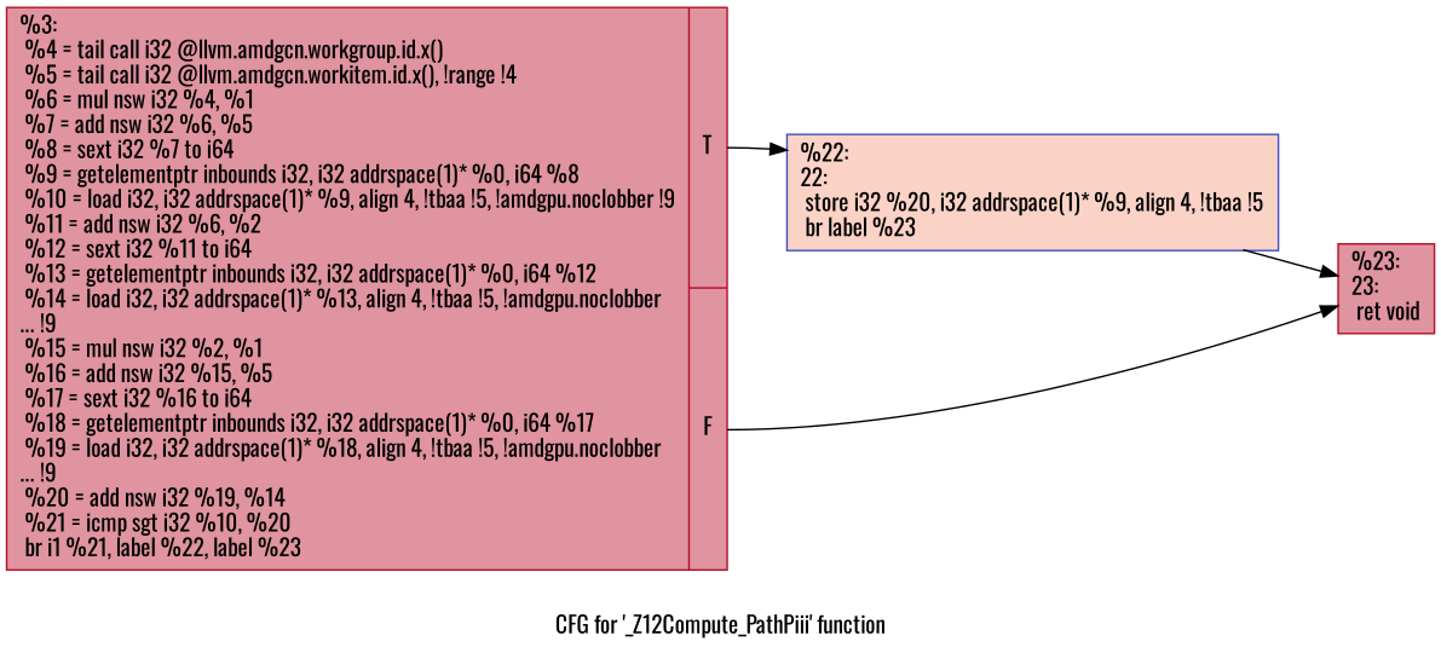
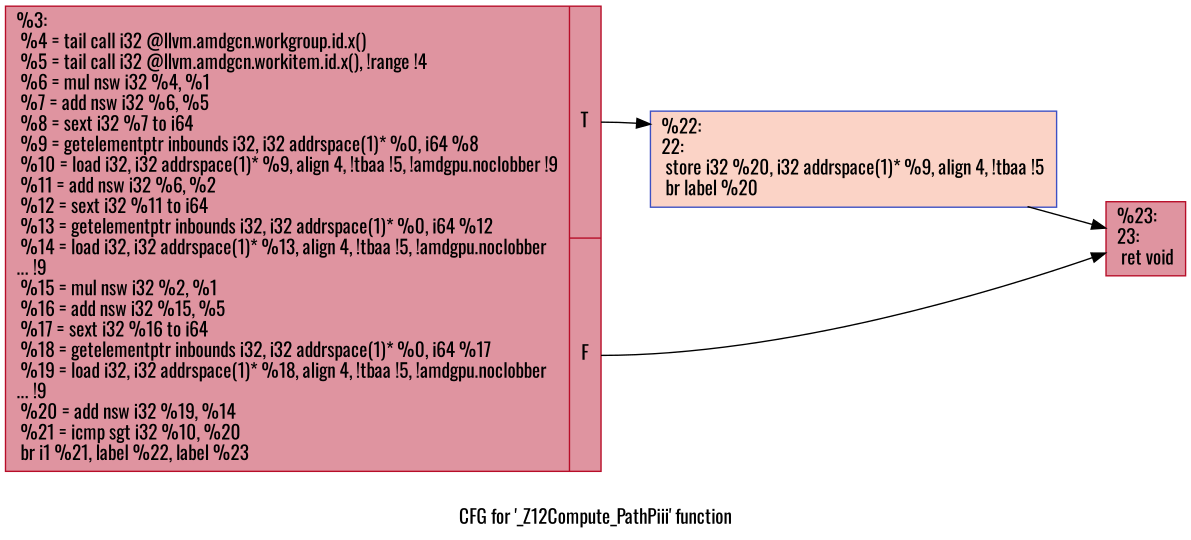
  digraph {
    label="CFG for '_Z12Compute_PathPiii' function"
    rankdir=LR
    fontname=Oswald
    node [color="#b70d28ff" fillcolor="#b70d2870" shape=record style=filled fontname=Oswald]
    edge [fontname=Oswald]
    n1 [label="{%3:\l  %4 = tail call i32 @llvm.amdgcn.workgroup.id.x()\l  %5 = tail call i32 @llvm.amdgcn.workitem.id.x(), !range !4\l  %6 = mul nsw i32 %4, %1\l  %7 = add nsw i32 %6, %5\l  %8 = sext i32 %7 to i64\l  %9 = getelementptr inbounds i32, i32 addrspace(1)* %0, i64 %8\l  %10 = load i32, i32 addrspace(1)* %9, align 4, !tbaa !5, !amdgpu.noclobber !9\l  %11 = add nsw i32 %6, %2\l  %12 = sext i32 %11 to i64\l  %13 = getelementptr inbounds i32, i32 addrspace(1)* %0, i64 %12\l  %14 = load i32, i32 addrspace(1)* %13, align 4, !tbaa !5, !amdgpu.noclobber\l... !9\l  %15 = mul nsw i32 %2, %1\l  %16 = add nsw i32 %15, %5\l  %17 = sext i32 %16 to i64\l  %18 = getelementptr inbounds i32, i32 addrspace(1)* %0, i64 %17\l  %19 = load i32, i32 addrspace(1)* %18, align 4, !tbaa !5, !amdgpu.noclobber\l... !9\l  %20 = add nsw i32 %19, %14\l  %21 = icmp sgt i32 %10, %20\l  br i1 %21, label %22, label %23\l|{<s0>T|<s1>F}}"]
-   n2 [color="#3d50c3ff" fillcolor="#f59c7d70" label="{%22:\l22:                                               \l  store i32 %20, i32 addrspace(1)* %9, align 4, !tbaa !5\l  br label %23\l}"]
+   n2 [color="#3d50c3ff" fillcolor="#f59c7d70" label="{%22:\l22:                                               \l  store i32 %20, i32 addrspace(1)* %9, align 4, !tbaa !5\l  br label %20\l}"]
    n3 [label="{%23:\l23:                                               \l  ret void\l}"]
    n1 -> n2 [tailport=s0]
    n1 -> n3 [tailport=s1]
    n2 -> n3
  }
